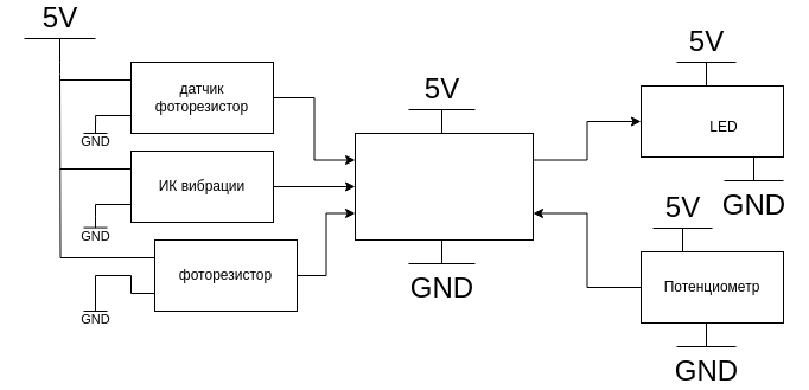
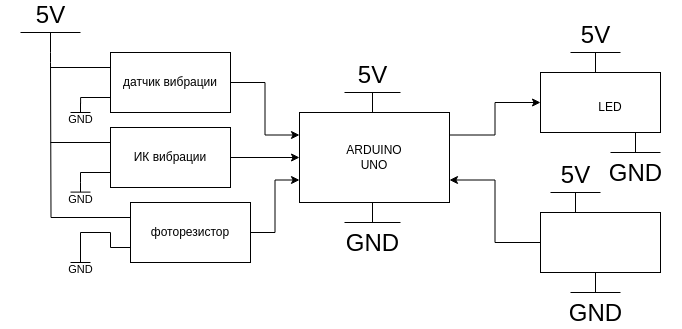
  <mxCell id="0" />
  <mxCell id="1" parent="0" />
  <mxCell id="2" style="edgeStyle=orthogonalEdgeStyle;rounded=0;orthogonalLoop=1;jettySize=auto;html=1;exitX=1;exitY=0.25;exitDx=0;exitDy=0;entryX=0;entryY=0.5;entryDx=0;entryDy=0;" parent="1" source="3" target="5" edge="1"><mxGeometry relative="1" as="geometry" /></mxCell>
  <mxCell id="3" value="" style="rounded=0;whiteSpace=wrap;html=1;" parent="1" vertex="1"><mxGeometry x="299" y="100" width="150" height="90" as="geometry" /></mxCell>
+ <mxCell id="4" value="&lt;div&gt;ARDUINO&lt;/div&gt;&lt;div&gt;UNO&lt;br&gt;&lt;/div&gt;" style="text;html=1;strokeColor=none;fillColor=none;align=center;verticalAlign=middle;whiteSpace=wrap;rounded=0;" parent="1" vertex="1"><mxGeometry x="344" y="130" width="60" height="30" as="geometry" /></mxCell>
  <mxCell id="5" value="" style="rounded=0;whiteSpace=wrap;html=1;" parent="1" vertex="1"><mxGeometry x="540" y="60" width="120" height="60" as="geometry" /></mxCell>
  <mxCell id="6" style="edgeStyle=orthogonalEdgeStyle;rounded=0;orthogonalLoop=1;jettySize=auto;html=1;exitX=0;exitY=0.5;exitDx=0;exitDy=0;entryX=1;entryY=0.75;entryDx=0;entryDy=0;" parent="1" source="7" target="3" edge="1"><mxGeometry relative="1" as="geometry" /></mxCell>
  <mxCell id="7" value="" style="rounded=0;whiteSpace=wrap;html=1;" parent="1" vertex="1"><mxGeometry x="540" y="200" width="120" height="60" as="geometry" /></mxCell>
- <mxCell id="8" value="Потенциометр" style="text;html=1;strokeColor=none;fillColor=none;align=center;verticalAlign=middle;whiteSpace=wrap;rounded=0;" parent="1" vertex="1"><mxGeometry x="570" y="215" width="60" height="30" as="geometry" /></mxCell>
  <mxCell id="9" value="LED" style="text;html=1;strokeColor=none;fillColor=none;align=center;verticalAlign=middle;whiteSpace=wrap;rounded=0;" parent="1" vertex="1"><mxGeometry x="580" y="80" width="60" height="30" as="geometry" /></mxCell>
  <mxCell id="10" style="edgeStyle=orthogonalEdgeStyle;rounded=0;orthogonalLoop=1;jettySize=auto;html=1;exitX=1;exitY=0.5;exitDx=0;exitDy=0;entryX=0;entryY=0.25;entryDx=0;entryDy=0;" parent="1" source="13" target="3" edge="1"><mxGeometry relative="1" as="geometry" /></mxCell>
  <mxCell id="11" style="edgeStyle=orthogonalEdgeStyle;rounded=0;orthogonalLoop=1;jettySize=auto;html=1;exitX=0;exitY=0.25;exitDx=0;exitDy=0;endArrow=none;endFill=0;" edge="1" parent="1" source="13"><mxGeometry relative="1" as="geometry"><mxPoint x="50" y="55" as="targetPoint" /></mxGeometry></mxCell>
  <mxCell id="12" style="edgeStyle=orthogonalEdgeStyle;rounded=0;orthogonalLoop=1;jettySize=auto;html=1;exitX=0;exitY=0.75;exitDx=0;exitDy=0;entryX=0.503;entryY=0.038;entryDx=0;entryDy=0;entryPerimeter=0;fontSize=11;endArrow=none;endFill=0;" edge="1" parent="1" source="13" target="32"><mxGeometry relative="1" as="geometry" /></mxCell>
- <mxCell id="13" value="датчик фоторезистор" style="rounded=0;whiteSpace=wrap;html=1;" parent="1" vertex="1"><mxGeometry x="110" y="40" width="120" height="60" as="geometry" /></mxCell>
+ <mxCell id="13" value="датчик вибрации" style="rounded=0;whiteSpace=wrap;html=1;" parent="1" vertex="1"><mxGeometry x="110" y="40" width="120" height="60" as="geometry" /></mxCell>
  <mxCell id="14" style="edgeStyle=orthogonalEdgeStyle;rounded=0;orthogonalLoop=1;jettySize=auto;html=1;exitX=1;exitY=0.5;exitDx=0;exitDy=0;entryX=0;entryY=0.5;entryDx=0;entryDy=0;" parent="1" source="17" target="3" edge="1"><mxGeometry relative="1" as="geometry" /></mxCell>
  <mxCell id="15" style="edgeStyle=orthogonalEdgeStyle;rounded=0;orthogonalLoop=1;jettySize=auto;html=1;exitX=0;exitY=0.25;exitDx=0;exitDy=0;endArrow=none;endFill=0;" edge="1" parent="1" source="17"><mxGeometry relative="1" as="geometry"><mxPoint x="50" y="130" as="targetPoint" /></mxGeometry></mxCell>
  <mxCell id="16" style="edgeStyle=orthogonalEdgeStyle;rounded=0;orthogonalLoop=1;jettySize=auto;html=1;exitX=0;exitY=0.75;exitDx=0;exitDy=0;entryX=0.5;entryY=0;entryDx=0;entryDy=0;entryPerimeter=0;fontSize=11;endArrow=none;endFill=0;" edge="1" parent="1" source="17" target="35"><mxGeometry relative="1" as="geometry" /></mxCell>
  <mxCell id="17" value="ИК вибрации" style="rounded=0;whiteSpace=wrap;html=1;" parent="1" vertex="1"><mxGeometry x="110" y="115" width="120" height="60" as="geometry" /></mxCell>
  <mxCell id="18" value="5V" style="verticalLabelPosition=top;verticalAlign=bottom;shape=mxgraph.electrical.signal_sources.vdd;shadow=0;dashed=0;align=center;strokeWidth=1;fontSize=24;html=1;flipV=1;" parent="1" vertex="1"><mxGeometry x="344" y="80" width="56" height="20" as="geometry" /></mxCell>
  <mxCell id="19" value="5V" style="verticalLabelPosition=top;verticalAlign=bottom;shape=mxgraph.electrical.signal_sources.vdd;shadow=0;dashed=0;align=center;strokeWidth=1;fontSize=24;html=1;flipV=1;" parent="1" vertex="1"><mxGeometry x="570" y="40" width="50" height="20" as="geometry" /></mxCell>
  <mxCell id="20" value="GND" style="pointerEvents=1;verticalLabelPosition=bottom;shadow=0;dashed=0;align=center;html=1;verticalAlign=top;shape=mxgraph.electrical.signal_sources.vss2;fontSize=24;flipV=1;" parent="1" vertex="1"><mxGeometry x="344" y="190" width="56" height="20" as="geometry" /></mxCell>
  <mxCell id="21" value="GND" style="pointerEvents=1;verticalLabelPosition=bottom;shadow=0;dashed=0;align=center;html=1;verticalAlign=top;shape=mxgraph.electrical.signal_sources.vss2;fontSize=24;flipV=1;" parent="1" vertex="1"><mxGeometry x="570" y="260" width="50" height="20" as="geometry" /></mxCell>
  <mxCell id="22" value="5V" style="verticalLabelPosition=top;verticalAlign=bottom;shape=mxgraph.electrical.signal_sources.vdd;shadow=0;dashed=0;align=center;strokeWidth=1;fontSize=24;html=1;flipV=1;" parent="1" vertex="1"><mxGeometry x="550" y="180" width="50" height="20" as="geometry" /></mxCell>
  <mxCell id="23" value="GND" style="pointerEvents=1;verticalLabelPosition=bottom;shadow=0;dashed=0;align=center;html=1;verticalAlign=top;shape=mxgraph.electrical.signal_sources.vss2;fontSize=24;flipV=1;" parent="1" vertex="1"><mxGeometry x="610" y="120" width="50" height="20" as="geometry" /></mxCell>
  <mxCell id="24" style="edgeStyle=orthogonalEdgeStyle;rounded=0;orthogonalLoop=1;jettySize=auto;html=1;exitX=1;exitY=0.5;exitDx=0;exitDy=0;entryX=0;entryY=0.75;entryDx=0;entryDy=0;" edge="1" parent="1" source="27" target="3"><mxGeometry relative="1" as="geometry" /></mxCell>
  <mxCell id="25" style="edgeStyle=orthogonalEdgeStyle;rounded=0;orthogonalLoop=1;jettySize=auto;html=1;exitX=0;exitY=0.25;exitDx=0;exitDy=0;endArrow=none;endFill=0;" edge="1" parent="1" source="27"><mxGeometry relative="1" as="geometry"><mxPoint x="50" y="50" as="targetPoint" /></mxGeometry></mxCell>
  <mxCell id="26" style="edgeStyle=orthogonalEdgeStyle;rounded=0;orthogonalLoop=1;jettySize=auto;html=1;exitX=0;exitY=0.75;exitDx=0;exitDy=0;entryX=0.5;entryY=0.03;entryDx=0;entryDy=0;entryPerimeter=0;fontSize=11;endArrow=none;endFill=0;" edge="1" parent="1" source="27" target="38"><mxGeometry relative="1" as="geometry" /></mxCell>
  <mxCell id="27" value="фоторезистор" style="rounded=0;whiteSpace=wrap;html=1;" vertex="1" parent="1"><mxGeometry x="130" y="190" width="120" height="60" as="geometry" /></mxCell>
  <mxCell id="28" style="edgeStyle=orthogonalEdgeStyle;rounded=0;orthogonalLoop=1;jettySize=auto;html=1;exitX=0.5;exitY=0;exitDx=0;exitDy=0;exitPerimeter=0;endArrow=none;endFill=0;" edge="1" parent="1" source="29"><mxGeometry relative="1" as="geometry"><mxPoint x="50" y="50" as="targetPoint" /></mxGeometry></mxCell>
  <mxCell id="29" value="5V" style="verticalLabelPosition=top;verticalAlign=bottom;shape=mxgraph.electrical.signal_sources.vdd;shadow=0;dashed=0;align=center;strokeWidth=1;fontSize=24;html=1;flipV=1;" vertex="1" parent="1"><mxGeometry x="20" y="20" width="60" height="20" as="geometry" /></mxCell>
  <mxCell id="30" value="" style="endArrow=none;html=1;rounded=0;fontSize=16;" edge="1" parent="1"><mxGeometry width="50" height="50" relative="1" as="geometry"><mxPoint x="70" y="100" as="sourcePoint" /><mxPoint x="90" y="100" as="targetPoint" /></mxGeometry></mxCell>
  <mxCell id="31" value="" style="endArrow=none;html=1;rounded=0;fontSize=16;" edge="1" parent="1"><mxGeometry width="50" height="50" relative="1" as="geometry"><mxPoint x="80" y="90.267" as="sourcePoint" /><mxPoint x="80" y="100" as="targetPoint" /><Array as="points"><mxPoint x="80" y="90" /></Array></mxGeometry></mxCell>
  <mxCell id="32" value="&lt;font style=&quot;font-size: 11px&quot;&gt;GND&lt;/font&gt;" style="text;html=1;align=center;verticalAlign=middle;resizable=0;points=[];autosize=1;strokeColor=none;fillColor=none;fontSize=16;" vertex="1" parent="1"><mxGeometry x="60" y="90" width="40" height="30" as="geometry" /></mxCell>
  <mxCell id="33" value="" style="endArrow=none;html=1;rounded=0;fontSize=16;" edge="1" parent="1"><mxGeometry width="50" height="50" relative="1" as="geometry"><mxPoint x="70" y="179.6" as="sourcePoint" /><mxPoint x="90" y="179.6" as="targetPoint" /></mxGeometry></mxCell>
  <mxCell id="34" value="" style="endArrow=none;html=1;rounded=0;fontSize=16;" edge="1" parent="1"><mxGeometry width="50" height="50" relative="1" as="geometry"><mxPoint x="80" y="169.867" as="sourcePoint" /><mxPoint x="80" y="179.6" as="targetPoint" /><Array as="points"><mxPoint x="80" y="169.6" /></Array></mxGeometry></mxCell>
  <mxCell id="35" value="&lt;font style=&quot;font-size: 11px&quot;&gt;GND&lt;/font&gt;" style="text;html=1;align=center;verticalAlign=middle;resizable=0;points=[];autosize=1;strokeColor=none;fillColor=none;fontSize=16;" vertex="1" parent="1"><mxGeometry x="60" y="170" width="40" height="30" as="geometry" /></mxCell>
  <mxCell id="36" value="" style="endArrow=none;html=1;rounded=0;fontSize=16;" edge="1" parent="1"><mxGeometry width="50" height="50" relative="1" as="geometry"><mxPoint x="70" y="250" as="sourcePoint" /><mxPoint x="90" y="250" as="targetPoint" /></mxGeometry></mxCell>
  <mxCell id="37" value="" style="endArrow=none;html=1;rounded=0;fontSize=16;" edge="1" parent="1"><mxGeometry width="50" height="50" relative="1" as="geometry"><mxPoint x="80" y="240.267" as="sourcePoint" /><mxPoint x="80" y="250" as="targetPoint" /><Array as="points"><mxPoint x="80" y="240" /></Array></mxGeometry></mxCell>
  <mxCell id="38" value="&lt;font style=&quot;font-size: 11px&quot;&gt;GND&lt;/font&gt;" style="text;html=1;align=center;verticalAlign=middle;resizable=0;points=[];autosize=1;strokeColor=none;fillColor=none;fontSize=16;" vertex="1" parent="1"><mxGeometry x="60" y="240" width="40" height="30" as="geometry" /></mxCell>
